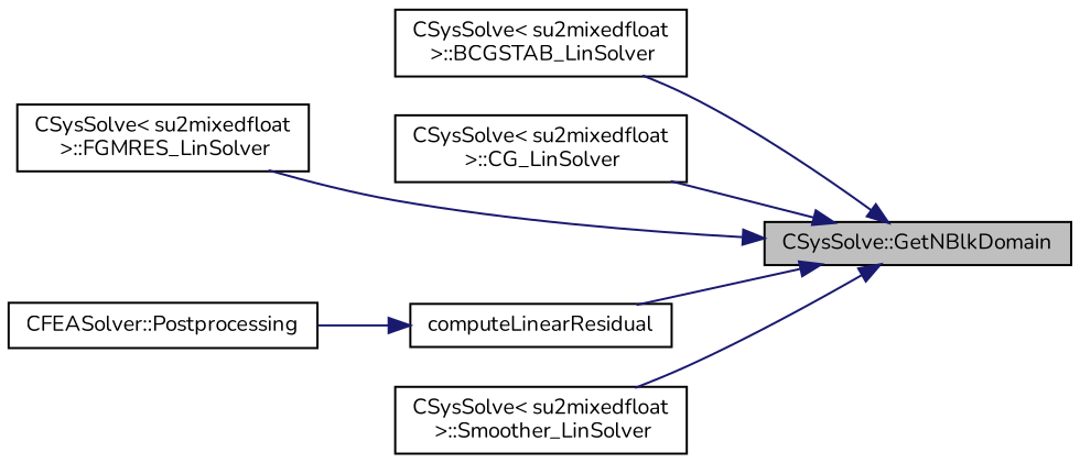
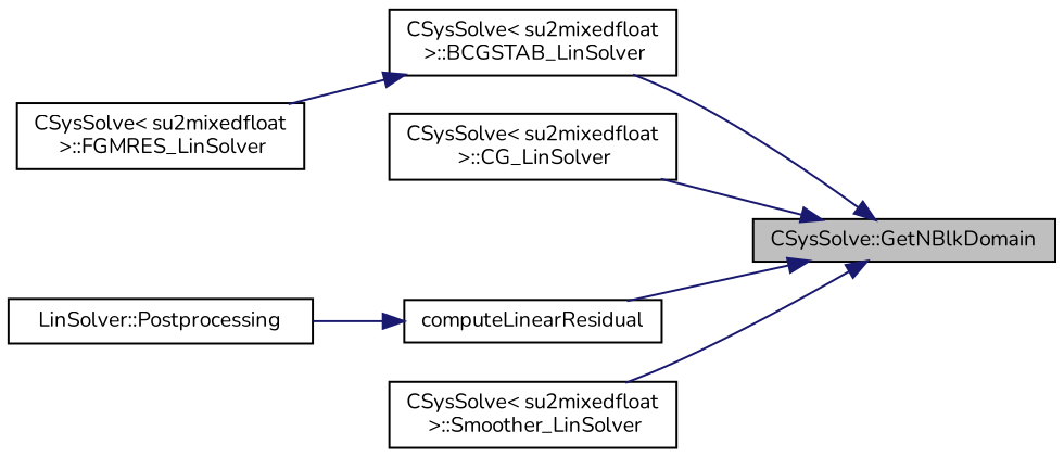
  digraph {
    fontname=Nunito
    rankdir=RL
    node [color=black fillcolor=white fontname=Nunito fontsize=10 shape=record style=filled]
    edge [color=midnightblue dir=back fontname=Nunito fontsize=10 labelfontname=Helvetica labelfontsize=10 style=solid]
    n1 [fillcolor=grey75 fontcolor=black height=0.2 label="CSysSolve::GetNBlkDomain" width=0.4]
    n2 [height=0.2 label="CSysSolve\< su2mixedfloat\l \>::BCGSTAB_LinSolver" width=0.4]
    n3 [height=0.2 label="CSysSolve\< su2mixedfloat\l \>::CG_LinSolver" width=0.4]
    n4 [height=0.2 label=computeLinearResidual width=0.4]
    n5 [height=0.2 label="CSysSolve\< su2mixedfloat\l \>::FGMRES_LinSolver" width=0.4]
    n6 [height=0.2 label="CSysSolve\< su2mixedfloat\l \>::Smoother_LinSolver" width=0.4]
-   n7 [height=0.2 label="CFEASolver::Postprocessing" width=0.4]
+   n7 [height=0.2 label="LinSolver::Postprocessing" width=0.4]
    n1 -> n2
    n1 -> n3
    n1 -> n4
-   n1 -> n5
+   n2 -> n5
    n1 -> n6
    n4 -> n7
  }
